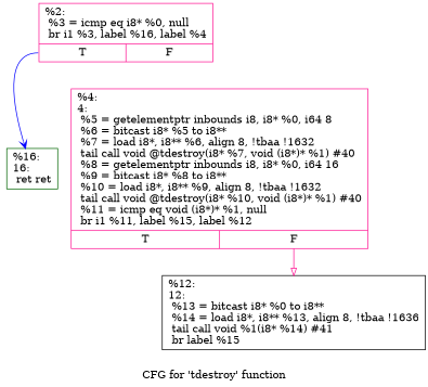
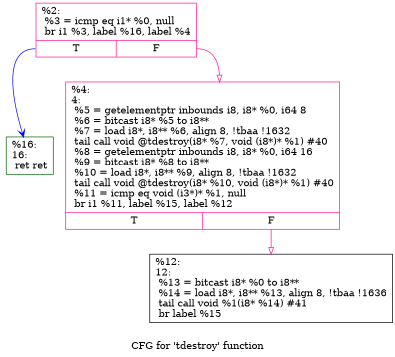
  digraph {
    label="CFG for 'tdestroy' function"
    node [color=deeppink shape=record]
    edge [arrowhead=onormal color=deeppink tailport=s1]
-   n1 [label="{%2:\l  %3 = icmp eq i8* %0, null\l  br i1 %3, label %16, label %4\l|{<s0>T|<s1>F}}"]
+   n1 [label="{%2:\l  %3 = icmp eq i1* %0, null\l  br i1 %3, label %16, label %4\l|{<s0>T|<s1>F}}"]
    n2 [color=darkgreen label="{%16:\l16:                                               \l  ret ret\l}"]
-   n3 [label="{%4:\l4:                                                \l  %5 = getelementptr inbounds i8, i8* %0, i64 8\l  %6 = bitcast i8* %5 to i8**\l  %7 = load i8*, i8** %6, align 8, !tbaa !1632\l  tail call void @tdestroy(i8* %7, void (i8*)* %1) #40\l  %8 = getelementptr inbounds i8, i8* %0, i64 16\l  %9 = bitcast i8* %8 to i8**\l  %10 = load i8*, i8** %9, align 8, !tbaa !1632\l  tail call void @tdestroy(i8* %10, void (i8*)* %1) #40\l  %11 = icmp eq void (i8*)* %1, null\l  br i1 %11, label %15, label %12\l|{<s0>T|<s1>F}}"]
+   n3 [label="{%4:\l4:                                                \l  %5 = getelementptr inbounds i8, i8* %0, i64 8\l  %6 = bitcast i8* %5 to i8**\l  %7 = load i8*, i8** %6, align 8, !tbaa !1632\l  tail call void @tdestroy(i8* %7, void (i8*)* %1) #40\l  %8 = getelementptr inbounds i8, i8* %0, i64 16\l  %9 = bitcast i8* %8 to i8**\l  %10 = load i8*, i8** %9, align 8, !tbaa !1632\l  tail call void @tdestroy(i8* %10, void (i8*)* %1) #40\l  %11 = icmp eq void (i3*)* %1, null\l  br i1 %11, label %15, label %12\l|{<s0>T|<s1>F}}"]
    n4 [color=black label="{%12:\l12:                                               \l  %13 = bitcast i8* %0 to i8**\l  %14 = load i8*, i8** %13, align 8, !tbaa !1636\l  tail call void %1(i8* %14) #41\l  br label %15\l}"]
    n1 -> n2 [arrowhead=vee color=blue tailport=s0]
+   n1 -> n3
    n3 -> n4
  }
